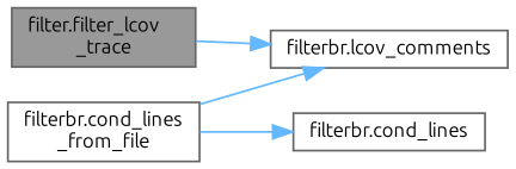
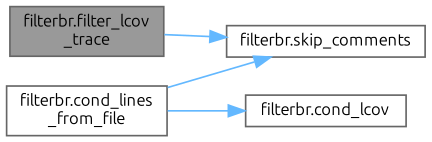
  digraph {
    fontname=Ubuntu
    rankdir=LR
    node [color=grey40 fillcolor=white fontname=Ubuntu fontsize=10 shape=box style=filled]
    edge [color=steelblue1 fontname=Ubuntu fontsize=10 labelfontname=Helvetica labelfontsize=10 style=solid]
-   n1 [color=gray40 fillcolor=grey60 fontcolor=black height=0.2 label="filter.filter_lcov\l_trace" width=0.4]
-   n2 [height=0.2 label="filterbr.lcov_comments" width=0.4]
+   n1 [color=gray40 fillcolor=grey60 fontcolor=black height=0.2 label="filterbr.filter_lcov\l_trace" width=0.4]
+   n2 [height=0.2 label="filterbr.skip_comments" width=0.4]
    n3 [height=0.2 label="filterbr.cond_lines\l_from_file" width=0.4]
-   n4 [height=0.2 label="filterbr.cond_lines" width=0.4]
+   n4 [height=0.2 label="filterbr.cond_lcov" width=0.4]
    n1 -> n2
    n3 -> n2
    n3 -> n4
  }
